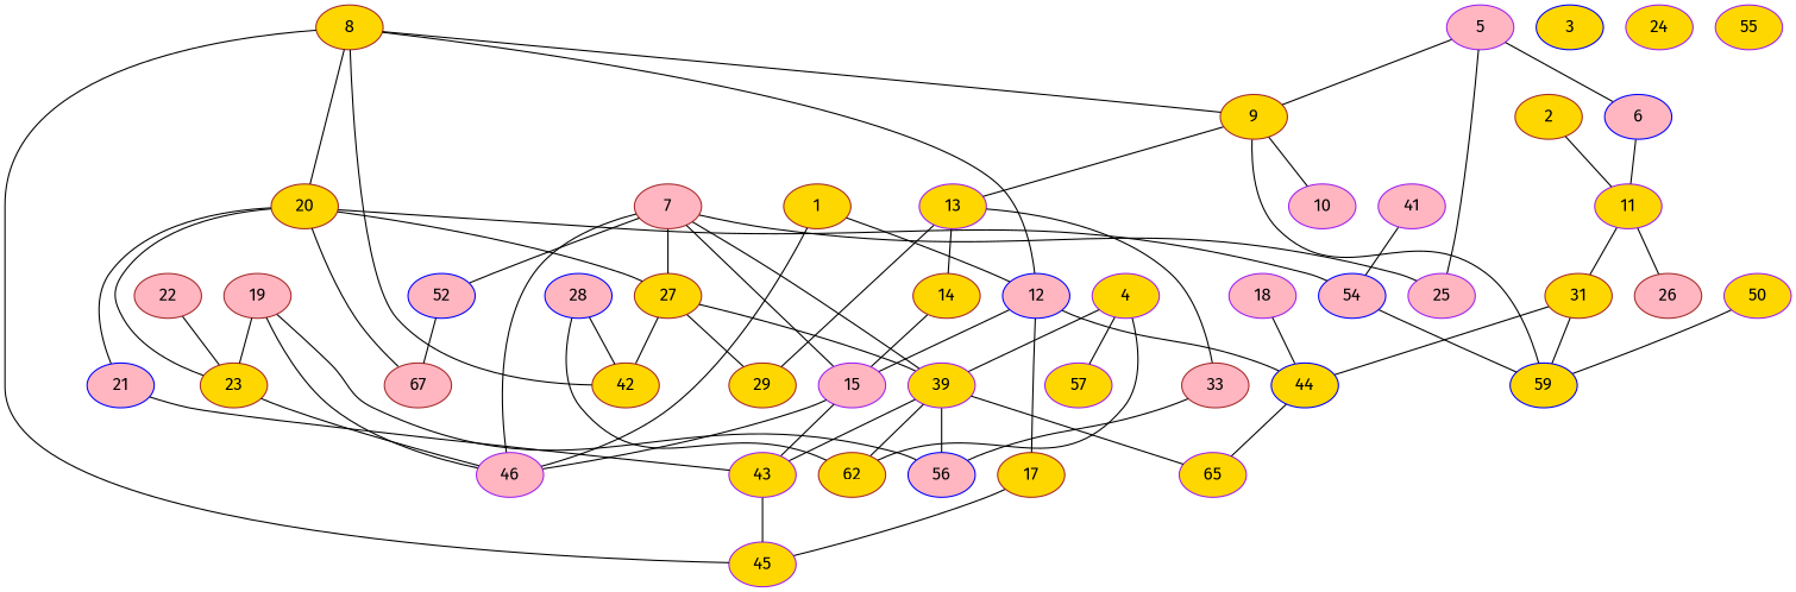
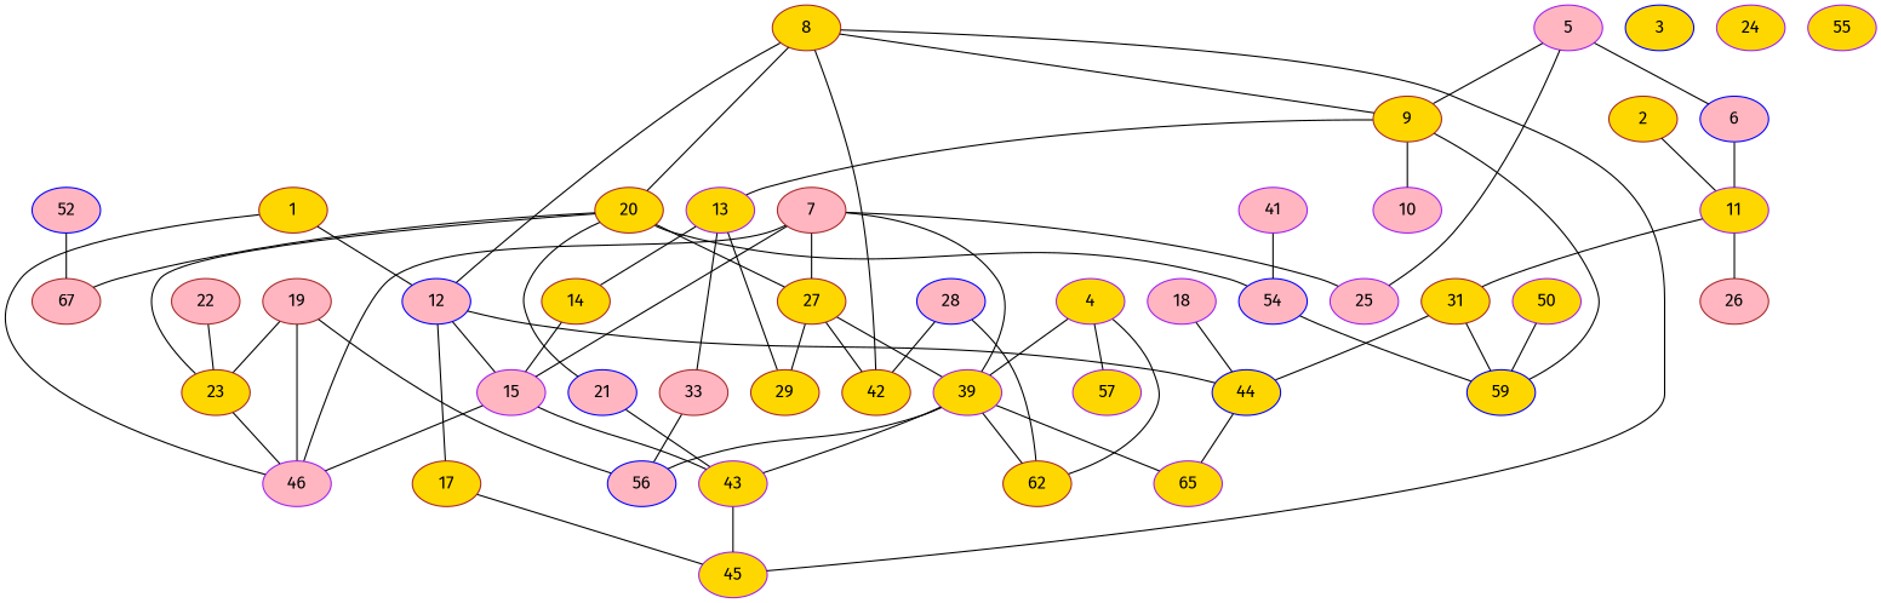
  graph {
    fontname="Fira Sans"
    node [color=brown fillcolor=gold fontname="Fira Sans" style=filled]
    edge [fontname="Fira Sans"]
    12 [color=blue fillcolor=lightpink super="+32"]
    15 [color=purple fillcolor=lightpink super="+16"]
    17 [super="+34"]
    44 [color=blue super="+66"]
    1
    46 [color=purple fillcolor=lightpink super="+64"]
    11 [color=purple super="+37"]
    26 [fillcolor=lightpink]
    31
    2
    3 [color=blue]
    4 [color=purple super="+38"]
    39 [color=purple super="+53"]
    57 [color=purple]
    62
    43 [color=purple super="+49"]
    56 [color=blue fillcolor=lightpink]
    65 [color=purple]
    5 [color=purple fillcolor=lightpink super="+48"]
    6 [color=blue fillcolor=lightpink super="+35"]
    9
    25 [color=purple fillcolor=lightpink]
    59 [color=blue super="+68"]
    10 [color=purple fillcolor=lightpink]
    13 [color=purple super="+40"]
    7 [fillcolor=lightpink super="+36"]
    27 [super="+60"]
    52 [color=blue fillcolor=lightpink]
    42
    29
    67 [fillcolor=lightpink]
    8 [super="+63"]
    20 [super="+30"]
    45 [color=purple]
    23 [super="+58"]
    21 [color=blue fillcolor=lightpink]
    54 [color=blue fillcolor=lightpink]
    14
    33 [fillcolor=lightpink super="+47"]
    18 [color=purple fillcolor=lightpink]
    19 [fillcolor=lightpink super="+61"]
    22 [fillcolor=lightpink]
    24 [color=purple]
    28 [color=blue fillcolor=lightpink super="+51"]
    41 [color=purple fillcolor=lightpink]
    50 [color=purple]
    55 [color=purple]
    12 -- 15 [weight=2]
    12 -- 17
    12 -- 44
    15 -- 46
    15 -- 43
    17 -- 45
    44 -- 65
    1 -- 12
    1 -- 46
    11 -- 26
    11 -- 31
    31 -- 44
    31 -- 59
    2 -- 11
    4 -- 39
    4 -- 57
    4 -- 62
    39 -- 62
    39 -- 43
    39 -- 56
    39 -- 65
    43 -- 45
    5 -- 6
    5 -- 9
    5 -- 25
    6 -- 11
    9 -- 59
    9 -- 10
    9 -- 13
    13 -- 29
    13 -- 14
    13 -- 33
    7 -- 15
    7 -- 46
    7 -- 39
    7 -- 25
    7 -- 27 [weight=2]
-   7 -- 52
    27 -- 39
    27 -- 42
    27 -- 29
    52 -- 67
    8 -- 12
    8 -- 9
    8 -- 42
    8 -- 20 [weight=2]
    8 -- 45
    20 -- 27
    20 -- 67
    20 -- 23
    20 -- 21
    20 -- 54
    23 -- 46
    21 -- 43
    54 -- 59
    14 -- 15
    33 -- 56
    18 -- 44
    19 -- 46
    19 -- 56
    19 -- 23
    22 -- 23
    28 -- 62
    28 -- 42
    41 -- 54
    50 -- 59
  }
